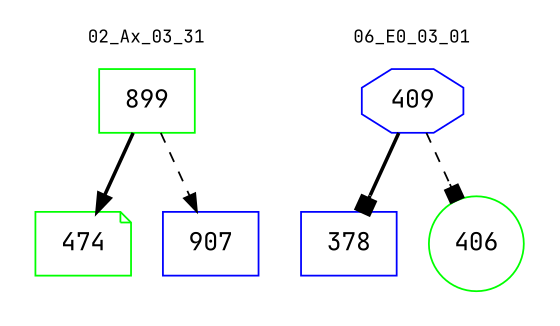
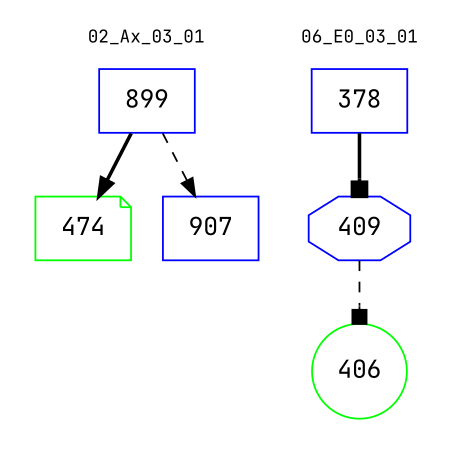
  digraph {
    fontname="JetBrains Mono"
    node [color=blue fontname="JetBrains Mono" shape=box]
    edge [arrowhead=normal color=black fontname="JetBrains Mono" style=bold]
-   n1 [color=green label=899]
+   n1 [label=899]
    n2 [color=green label=474 shape=note]
    n3 [label=907]
    n4 [label=409 shape=octagon]
    n5 [label=378]
    n6 [color=green label=406 shape=circle]
    subgraph cluster_1 {
      color=white
      fontsize=10
-     label="02_Ax_03_31"
+     label="02_Ax_03_01"
      n1
      n2
      n3
    }
    subgraph cluster_2 {
      color=white
      fontsize=10
      label="06_E0_03_01"
      n4
      n5
      n6
    }
    n1 -> n2
    n1 -> n3 [style=dashed]
-   n4 -> n5 [arrowhead=box]
+   n5 -> n4 [arrowhead=box]
    n4 -> n6 [arrowhead=box style=dashed]
  }
